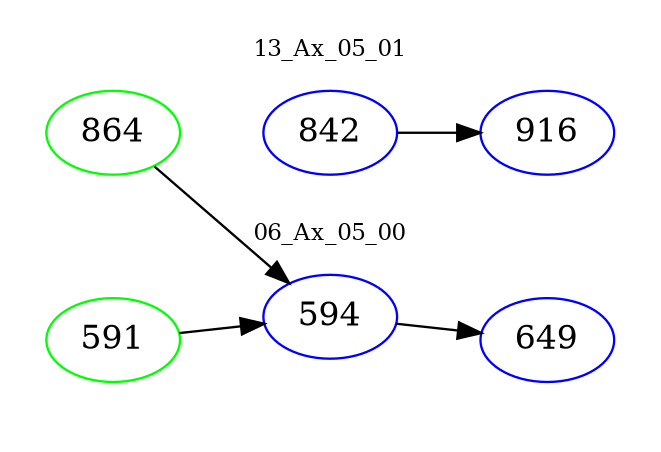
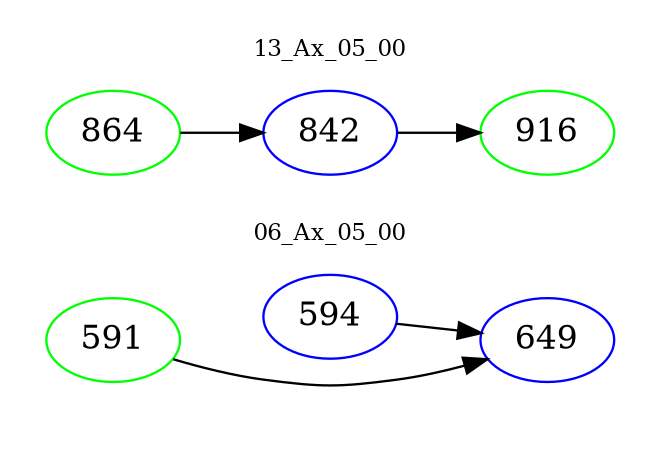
  digraph {
    rankdir=LR
    node [color=blue]
    edge [color=black]
    n1 [color=green label=864]
    n2 [label=842]
-   n3 [label=916]
+   n3 [color=green label=916]
    n4 [color=green label=591]
    n5 [label=594]
    n6 [label=649]
    subgraph cluster_1 {
      color=white
      fontsize=10
-     label="13_Ax_05_01"
+     label="13_Ax_05_00"
      n1
      n2
      n3
    }
    subgraph cluster_2 {
      color=white
      fontsize=10
      label="06_Ax_05_00"
      n4
      n5
      n6
    }
-   n1 -> n5
+   n1 -> n2
    n2 -> n3
-   n4 -> n5
+   n4 -> n6
    n5 -> n6
  }
